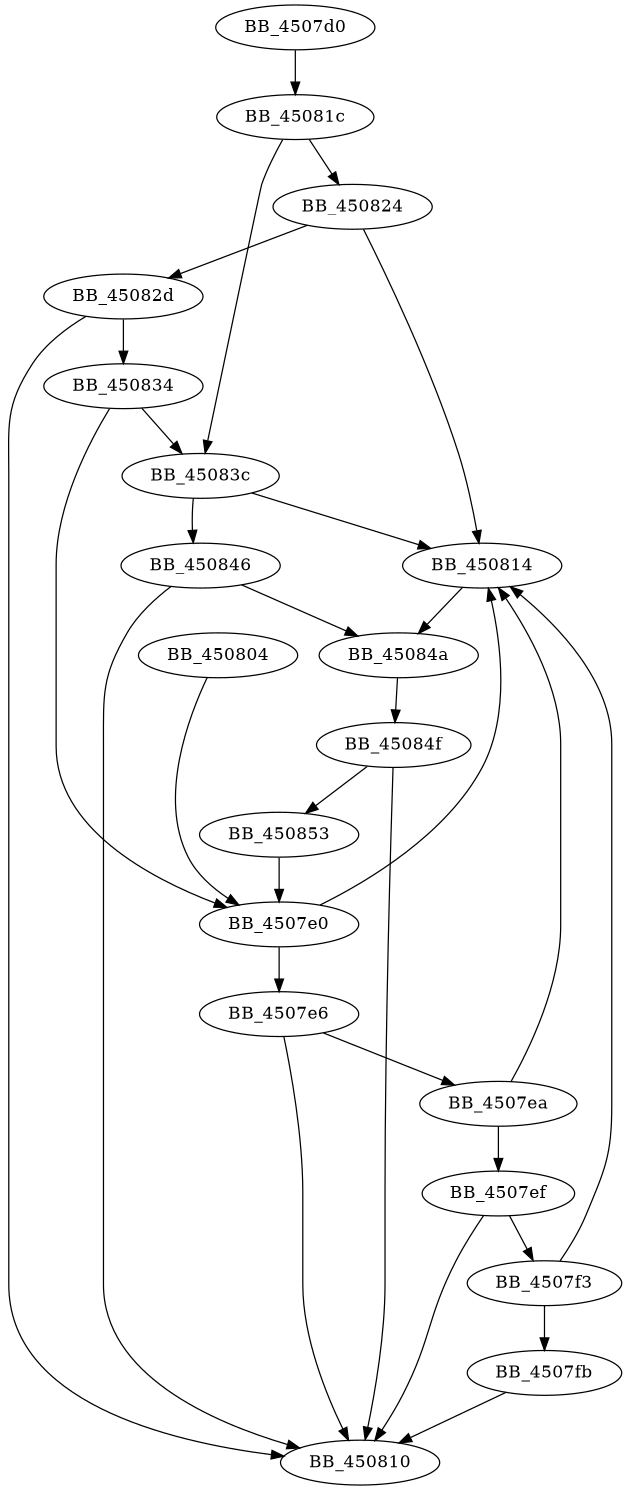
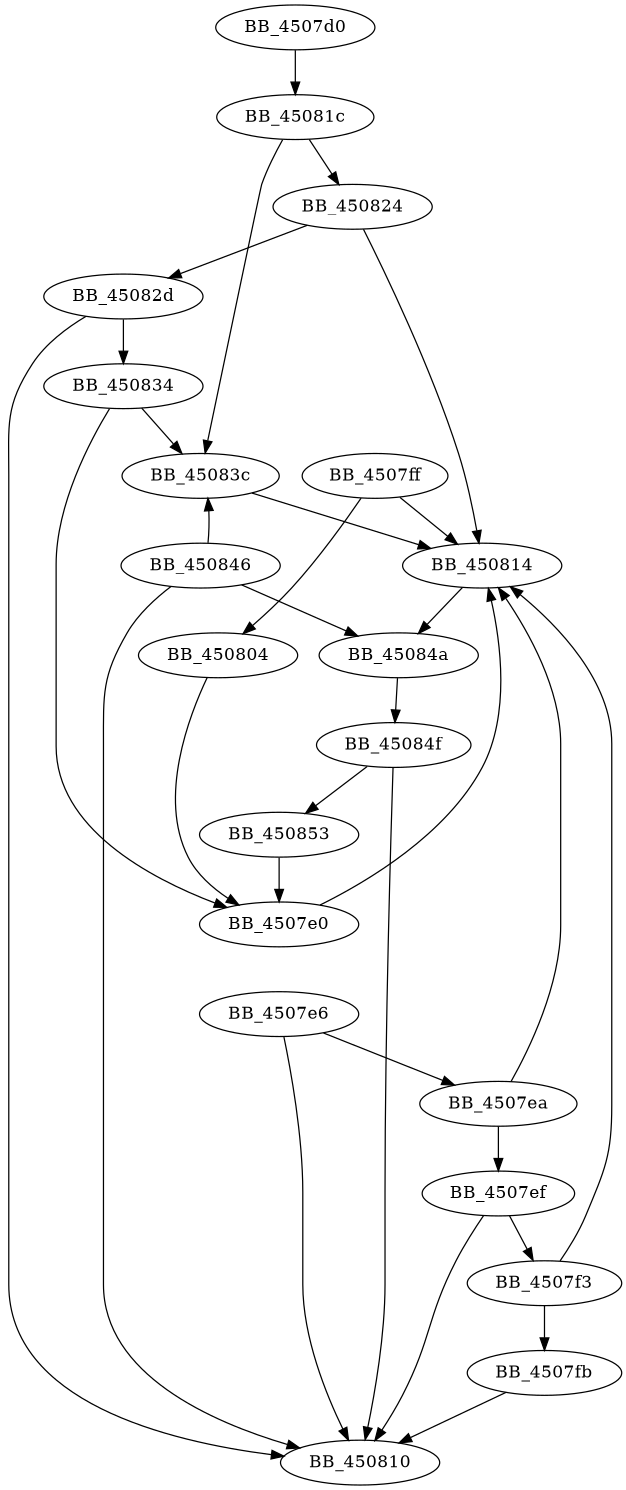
  digraph {
    BB_4507d0
    BB_45081c
    BB_4507e0
    BB_4507e6
    BB_450814
    BB_450824
    BB_45083c
    BB_4507ea
    BB_450810
    BB_45084a
    BB_45082d
    BB_450846
    BB_4507ef
    BB_4507f3
    BB_4507fb
+   BB_4507ff
    BB_450804
    BB_450834
    BB_45084f
    BB_450853
    BB_4507d0 -> BB_45081c
    BB_45081c -> BB_450824
    BB_45081c -> BB_45083c
-   BB_4507e0 -> BB_4507e6
    BB_4507e0 -> BB_450814
    BB_4507e6 -> BB_4507ea
    BB_4507e6 -> BB_450810
    BB_450814 -> BB_45084a
    BB_450824 -> BB_450814
    BB_450824 -> BB_45082d
    BB_45083c -> BB_450814
-   BB_45083c -> BB_450846
+   BB_450846 -> BB_45083c
    BB_4507ea -> BB_450814
    BB_4507ea -> BB_4507ef
    BB_45084a -> BB_45084f
    BB_45082d -> BB_450810
    BB_45082d -> BB_450834
    BB_450846 -> BB_450810
    BB_450846 -> BB_45084a
    BB_4507ef -> BB_450810
    BB_4507ef -> BB_4507f3
    BB_4507f3 -> BB_450814
    BB_4507f3 -> BB_4507fb
    BB_4507fb -> BB_450810
+   BB_4507ff -> BB_450814
+   BB_4507ff -> BB_450804
    BB_450804 -> BB_4507e0
    BB_450834 -> BB_4507e0
    BB_450834 -> BB_45083c
    BB_45084f -> BB_450810
    BB_45084f -> BB_450853
    BB_450853 -> BB_4507e0
  }
